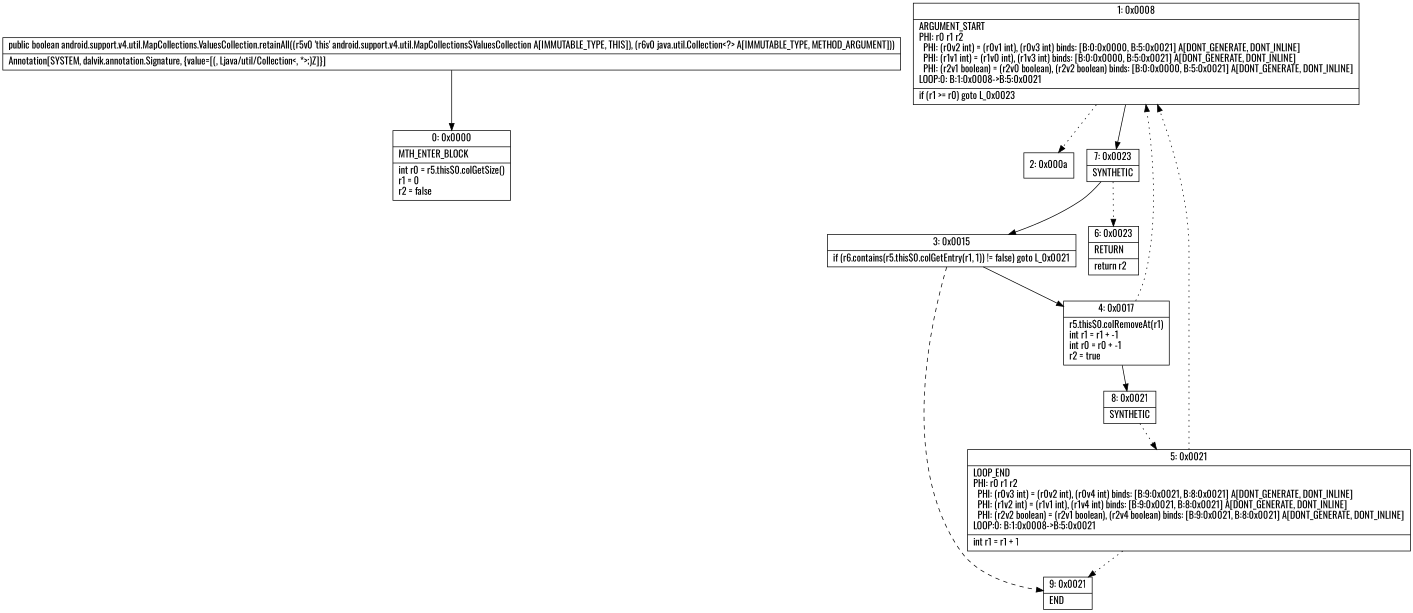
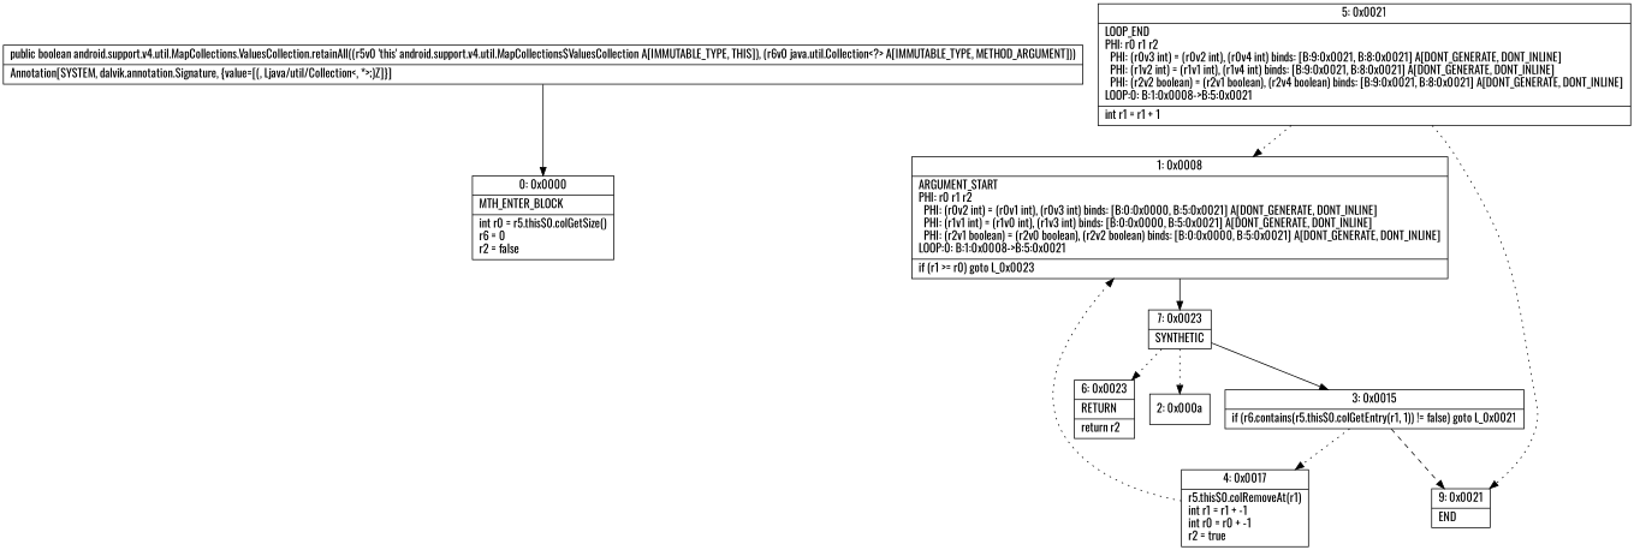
  digraph {
    fontname=Oswald
    node [fontname=Oswald shape=record]
    edge [fontname=Oswald style=dotted]
-   n1 [label="{0\:\ 0x0000|MTH_ENTER_BLOCK\l|int r0 = r5.this$0.colGetSize()\lr1 = 0\lr2 = false\l}"]
+   n1 [label="{0\:\ 0x0000|MTH_ENTER_BLOCK\l|int r0 = r5.this$0.colGetSize()\lr6 = 0\lr2 = false\l}"]
    n2 [label="{1\:\ 0x0008|ARGUMENT_START\lPHI: r0 r1 r2 \l  PHI: (r0v2 int) = (r0v1 int), (r0v3 int) binds: [B:0:0x0000, B:5:0x0021] A[DONT_GENERATE, DONT_INLINE]\l  PHI: (r1v1 int) = (r1v0 int), (r1v3 int) binds: [B:0:0x0000, B:5:0x0021] A[DONT_GENERATE, DONT_INLINE]\l  PHI: (r2v1 boolean) = (r2v0 boolean), (r2v2 boolean) binds: [B:0:0x0000, B:5:0x0021] A[DONT_GENERATE, DONT_INLINE]\lLOOP:0: B:1:0x0008\-\>B:5:0x0021\l|if (r1 \>= r0) goto L_0x0023\l}"]
    n3 [label="{2\:\ 0x000a}"]
    n4 [label="{7\:\ 0x0023|SYNTHETIC\l}"]
    n5 [label="{3\:\ 0x0015|if (r6.contains(r5.this$0.colGetEntry(r1, 1)) != false) goto L_0x0021\l}"]
    n6 [label="{6\:\ 0x0023|RETURN\l|return r2\l}"]
    n7 [label="{4\:\ 0x0017|r5.this$0.colRemoveAt(r1)\lint r1 = r1 + \-1\lint r0 = r0 + \-1\lr2 = true\l}"]
    n8 [label="{9\:\ 0x0021|END\l}"]
-   n9 [label="{8\:\ 0x0021|SYNTHETIC\l}"]
    n10 [label="{5\:\ 0x0021|LOOP_END\lPHI: r0 r1 r2 \l  PHI: (r0v3 int) = (r0v2 int), (r0v4 int) binds: [B:9:0x0021, B:8:0x0021] A[DONT_GENERATE, DONT_INLINE]\l  PHI: (r1v2 int) = (r1v1 int), (r1v4 int) binds: [B:9:0x0021, B:8:0x0021] A[DONT_GENERATE, DONT_INLINE]\l  PHI: (r2v2 boolean) = (r2v1 boolean), (r2v4 boolean) binds: [B:9:0x0021, B:8:0x0021] A[DONT_GENERATE, DONT_INLINE]\lLOOP:0: B:1:0x0008\-\>B:5:0x0021\l|int r1 = r1 + 1\l}"]
    n11 [label="{public boolean android.support.v4.util.MapCollections.ValuesCollection.retainAll((r5v0 'this' android.support.v4.util.MapCollections$ValuesCollection A[IMMUTABLE_TYPE, THIS]), (r6v0 java.util.Collection\<?\> A[IMMUTABLE_TYPE, METHOD_ARGUMENT]))  | Annotation[SYSTEM, dalvik.annotation.Signature, \{value=[(, Ljava\/util\/Collection\<, *\>;)Z]\}]\l}"]
-   n2 -> n3
+   n4 -> n3
    n2 -> n4 [style=solid]
    n4 -> n5 [style=solid]
    n4 -> n6
-   n5 -> n7 [style=solid]
+   n5 -> n7
    n5 -> n8 [style=dashed]
    n7 -> n2
-   n7 -> n9 [style=solid]
-   n9 -> n10
    n10 -> n2
    n10 -> n8
    n11 -> n1 [style=solid]
  }
